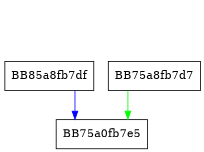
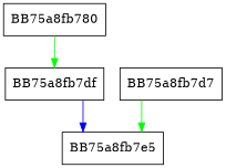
  digraph {
    splines=ortho
    node [shape=box]
    edge [color=green]
-   BB75a8fb7df [label=BB85a8fb7df]
-   BB75a8fb7e5 [label=BB75a0fb7e5]
+   BB75a8fb780
+   BB75a8fb7df
+   BB75a8fb7e5
    BB75a8fb7d7
+   BB75a8fb780 -> BB75a8fb7df
    BB75a8fb7df -> BB75a8fb7e5 [color=blue]
    BB75a8fb7d7 -> BB75a8fb7e5
  }
